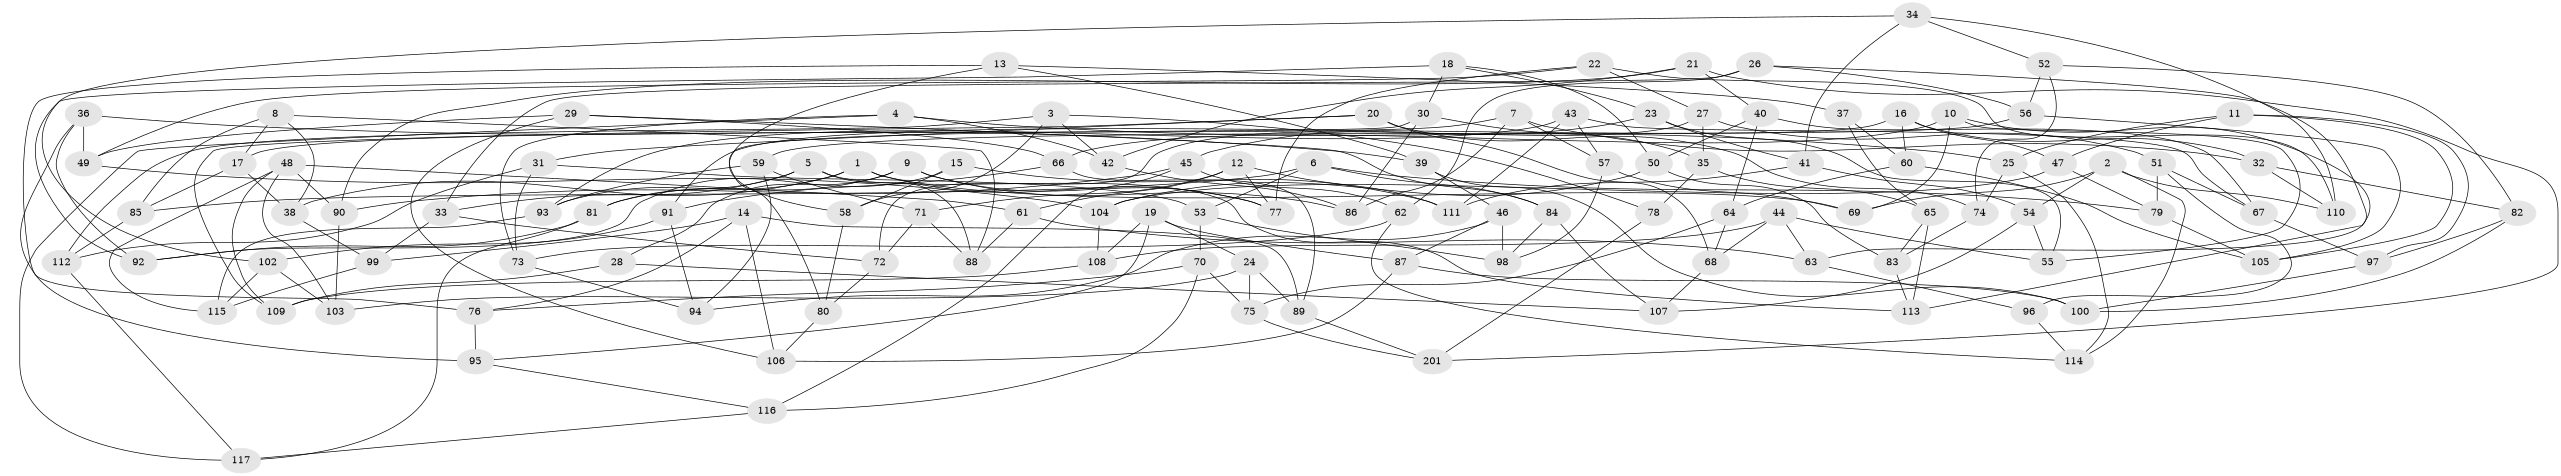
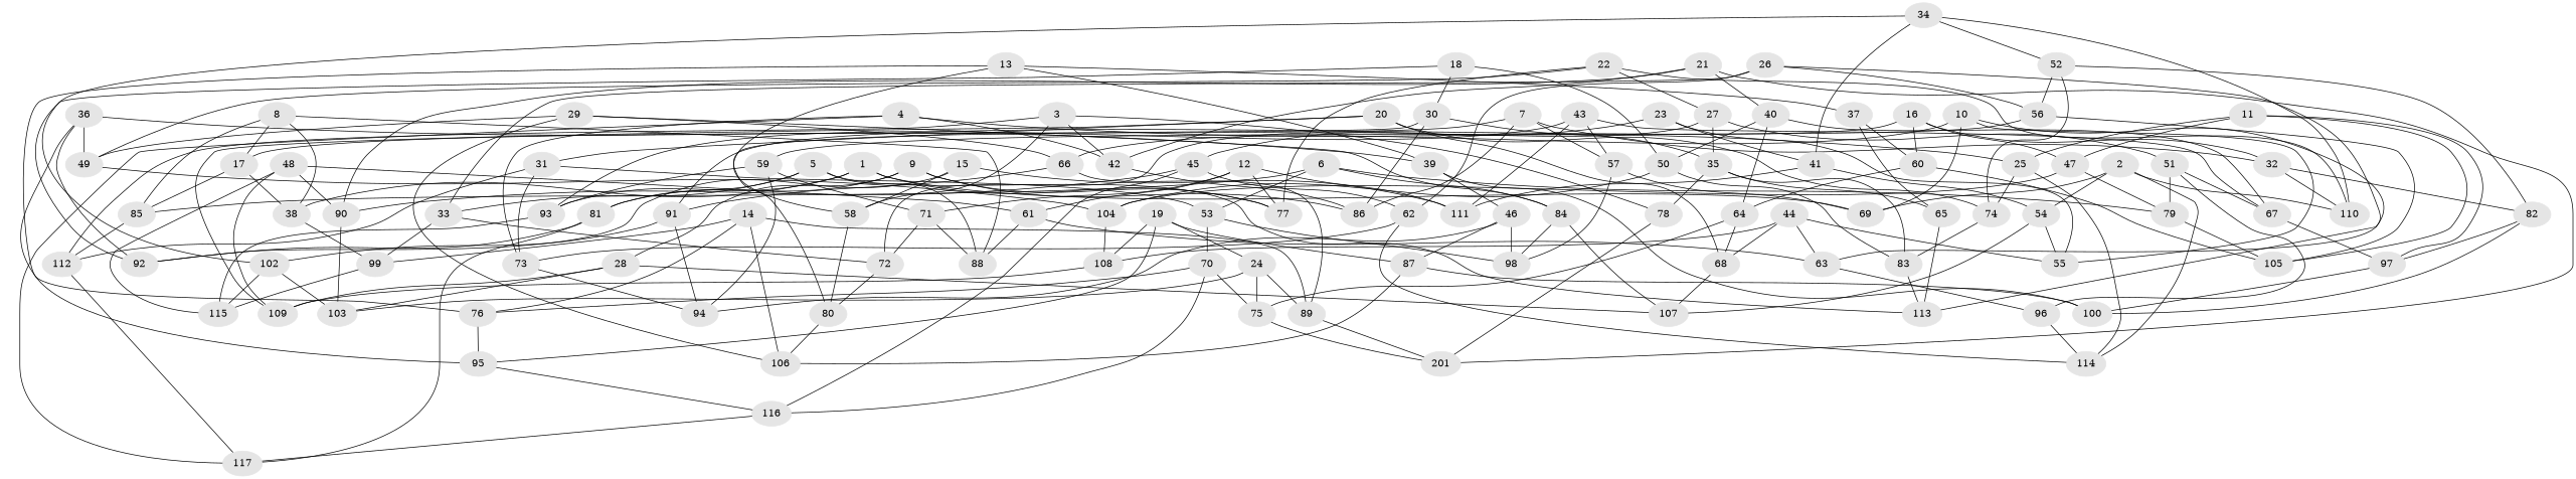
  graph {
    node [color=gray90 style=filled]
    1
    38
    69
    77
    93
    99
    115
    2
    54
    110
    114
    55
    107
    3
    42
    58
    78
    112
    86
    80
    n21 [label=201]
    117
    4
    25
    73
    74
    94
    5
    33
    81
    88
    113
    72
    92
    6
    53
    79
    84
    85
    98
    70
    105
    7
    17
    32
    57
    82
    8
    9
    28
    109
    103
    10
    66
    89
    91
    11
    47
    97
    104
    100
    12
    61
    71
    111
    63
    13
    37
    39
    76
    60
    65
    46
    95
    14
    106
    15
    16
    64
    102
    18
    23
    30
    50
    41
    45
    35
    83
    19
    24
    87
    108
    75
    116
    20
    31
    68
    21
    40
    90
    67
    22
    27
    49
    51
    62
    26
    56
    59
    96
    29
    34
    52
    36
    43
    44
    48
    1 -- 38
    1 -- 69
    1 -- 77
    1 -- 93
    38 -- 99
    93 -- 115
    99 -- 115
    2 -- 69
    2 -- 54
    2 -- 110
    2 -- 114
    54 -- 55
    54 -- 107
    3 -- 42
    3 -- 58
    3 -- 78
    3 -- 112
    42 -- 86
    58 -- 80
    78 -- n21
    112 -- 117
    80 -- 106
    4 -- 42
    4 -- 117
    4 -- 25
    4 -- 73
    25 -- 114
    25 -- 74
    73 -- 94
    74 -- 83
    5 -- 33
    5 -- 81
    5 -- 88
    5 -- 113
    33 -- 99
    33 -- 72
    81 -- 117
    81 -- 92
    72 -- 80
    6 -- 53
    6 -- 79
    6 -- 84
    6 -- 85
    53 -- 98
    53 -- 70
    79 -- 105
    84 -- 107
    84 -- 98
    85 -- 112
    70 -- 76
    70 -- 75
    70 -- 116
    7 -- 86
    7 -- 17
    7 -- 32
    7 -- 57
    17 -- 38
    17 -- 85
    32 -- 110
    32 -- 82
    57 -- 69
    57 -- 98
    82 -- 97
    82 -- 100
    8 -- 38
    8 -- 88
    8 -- 85
    8 -- 17
    9 -- 77
    9 -- 86
    9 -- 81
    9 -- 28
    28 -- 107
    28 -- 109
-   48 -- 103
+   28 -- 103
    10 -- 69
    10 -- 55
    10 -- 113
    10 -- 66
    66 -- 89
    66 -- 91
    89 -- n21
    91 -- 94
    91 -- 102
    11 -- 25
    11 -- 105
    11 -- 47
    11 -- 97
    47 -- 79
    47 -- 104
    97 -- 100
    104 -- 108
    12 -- 77
    12 -- 61
    12 -- 71
    12 -- 111
    61 -- 88
    61 -- 63
    71 -- 88
    71 -- 72
    63 -- 96
    13 -- 58
    13 -- 37
    13 -- 39
    13 -- 76
    37 -- 60
    37 -- 65
    39 -- 100
    39 -- 46
    76 -- 95
    60 -- 105
    60 -- 64
    65 -- 113
-   65 -- 83
+   35 -- 83
    46 -- 94
    46 -- 98
    46 -- 87
    95 -- 116
    14 -- 99
    14 -- 89
    14 -- 76
    14 -- 106
    15 -- 58
    15 -- 92
    15 -- 111
    16 -- 32
    16 -- 91
    16 -- 47
    16 -- 60
    64 -- 75
    64 -- 68
    102 -- 115
    102 -- 103
    18 -- 92
-   18 -- 23
    18 -- 30
    18 -- 50
    23 -- 55
    23 -- 41
    23 -- 45
    30 -- 86
    30 -- 80
    30 -- 35
    50 -- 104
    50 -- 83
    41 -- 54
    41 -- 111
    45 -- 116
    45 -- 90
    45 -- 62
    35 -- 78
    35 -- 65
    83 -- 113
    19 -- 95
    19 -- 24
    19 -- 87
    19 -- 108
    24 -- 103
    24 -- 89
    24 -- 75
    87 -- 100
    87 -- 106
    108 -- 109
    75 -- n21
    116 -- 117
    20 -- 74
    20 -- 109
    20 -- 31
    20 -- 68
    31 -- 112
    31 -- 73
    31 -- 53
    68 -- 107
    21 -- 42
    21 -- n21
    21 -- 40
    21 -- 90
    40 -- 64
    40 -- 50
    40 -- 67
    90 -- 103
    67 -- 97
    22 -- 77
    22 -- 110
    22 -- 27
    22 -- 49
    27 -- 72
    27 -- 35
    27 -- 51
    49 -- 104
    51 -- 79
    51 -- 67
    51 -- 96
    62 -- 114
    62 -- 73
    26 -- 33
    26 -- 63
    26 -- 62
    26 -- 56
    56 -- 105
    56 -- 59
    59 -- 93
    59 -- 94
    59 -- 71
    96 -- 114
    29 -- 84
    29 -- 66
    29 -- 106
    29 -- 49
    34 -- 110
    34 -- 102
    34 -- 41
    34 -- 52
    52 -- 74
    52 -- 82
    52 -- 56
    36 -- 92
    36 -- 39
    36 -- 95
    36 -- 49
    43 -- 93
    43 -- 57
    43 -- 111
    43 -- 67
    44 -- 55
    44 -- 63
    44 -- 108
    44 -- 68
    48 -- 115
    48 -- 109
    48 -- 61
    48 -- 90
  }
